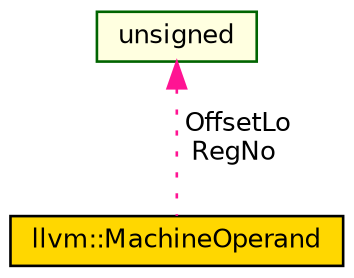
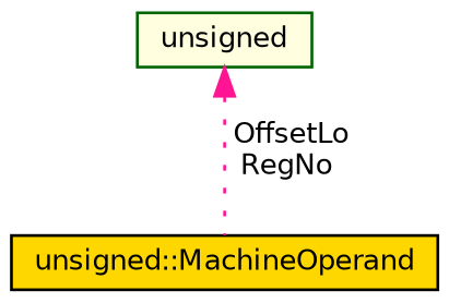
  digraph {
    node [fontname=Helvetica fontsize=10 shape=record style=filled]
-   n1 [color=black fillcolor=gold fontcolor=black height=0.2 label="llvm::MachineOperand" width=0.4]
+   n1 [color=black fillcolor=gold fontcolor=black height=0.2 label="unsigned::MachineOperand" width=0.4]
    n2 [color=darkgreen height=0.2 label=unsigned width=0.4 fillcolor=lightyellow]
    n2 -> n1 [color=deeppink dir=back fontname=Helvetica fontsize=10 label=" OffsetLo\nRegNo" labelfontname=Helvetica labelfontsize=10 style=dotted]
  }
